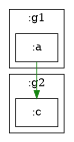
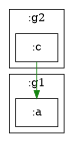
  digraph {
    compound=true
    node [shape=rectangle]
    n1 [label=":c"]
    n2 [label=":a"]
    subgraph cluster_1 {
      label=":g2"
      shape=rectangle
      n1
    }
    subgraph cluster_2 {
      label=":g1"
      shape=rectangle
      n2
    }
-   n2 -> n1 [color="#158510"]
+   n1 -> n2 [color="#158510"]
  }
